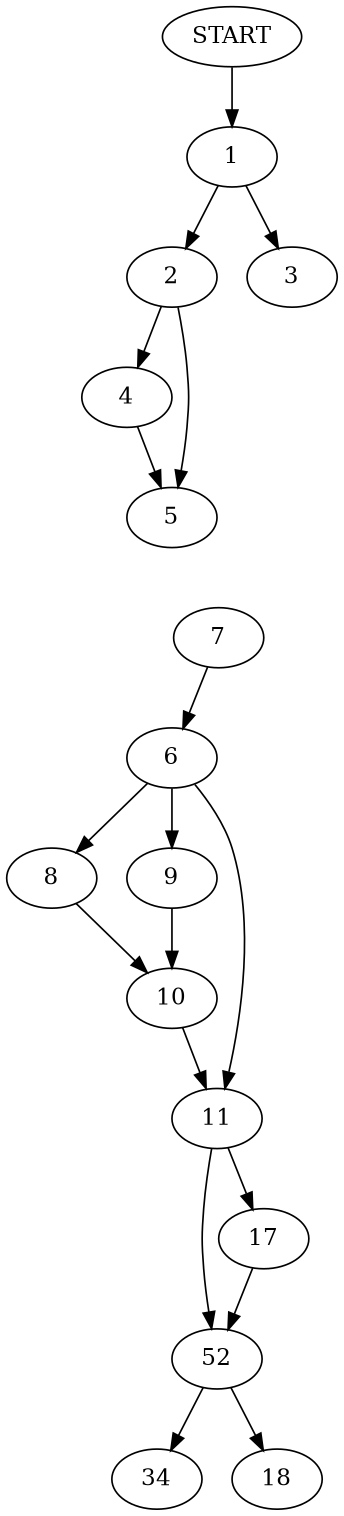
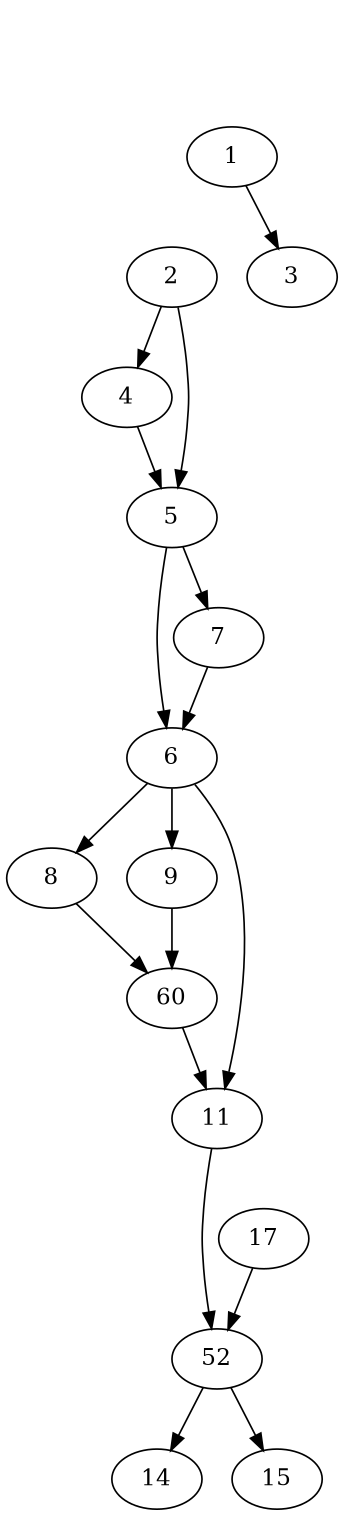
  digraph {
-   n1 [label=START]
    1
    2
    3
    4
    5
    6
    7
    8
    9
    11
-   10
+   10 [label=60]
    n13 [label=52]
    n14 [label=17]
-   14 [label=34]
-   15 [label=18]
-   n1 -> 1
-   1 -> 2
+   14
+   15
    1 -> 3
    2 -> 4
    2 -> 5
    4 -> 5
+   5 -> 6
+   5 -> 7
    6 -> 8
    6 -> 9
    6 -> 11
    7 -> 6
    8 -> 10
    9 -> 10
    11 -> n13
-   11 -> n14
    10 -> 11
    n13 -> 14
    n13 -> 15
    n14 -> n13
  }
